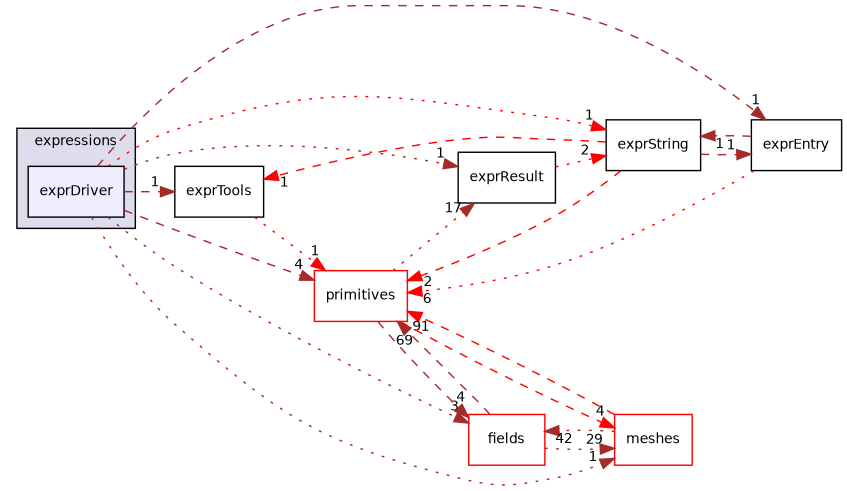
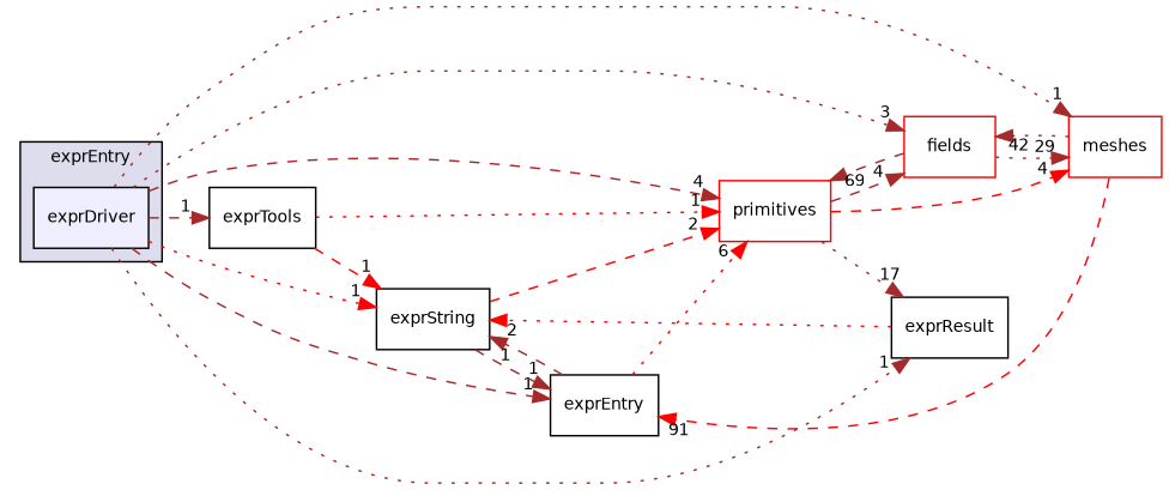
  digraph {
    compound=true
    rankdir=LR
    node [fontname=Helvetica fontsize=10 shape=box]
    edge [color=brown headlabel=1 labeldistance=1.5 labelfontname=Helvetica labelfontsize=10 style=dashed]
    n1 [fillcolor="#eeeeff" label=exprDriver pencolor=black style=filled]
    n2 [label=exprTools]
    n3 [color=red label=fields]
    n4 [label=exprResult]
    n5 [label=exprString]
    n6 [color=red label=meshes]
    n7 [label=exprEntry]
    n8 [color=red label=primitives]
    subgraph cluster_1 {
      bgcolor="#ddddee"
      fontname=Helvetica
      fontsize=10
-     label=expressions
+     label=exprEntry
      pencolor=black
      n1
    }
    n1 -> n2
    n1 -> n3 [headlabel=3 style=dotted]
    n1 -> n4 [style=dotted]
    n1 -> n5 [color=red style=dotted]
    n1 -> n6 [style=dotted]
    n1 -> n7
    n1 -> n8 [headlabel=4]
-   n5 -> n2 [color=red]
+   n2 -> n5 [color=red]
    n2 -> n8 [color=red style=dotted]
    n3 -> n6 [headlabel=29 style=dotted]
    n3 -> n8 [headlabel=69]
    n4 -> n5 [color=red headlabel=2 style=dotted]
    n5 -> n7
    n5 -> n8 [color=red headlabel=2]
    n6 -> n3 [headlabel=42 style=dotted]
-   n6 -> n8 [color=red headlabel=91]
+   n6 -> n7 [color=red headlabel=91]
    n7 -> n5
    n7 -> n8 [color=red headlabel=6 style=dotted]
    n8 -> n3 [headlabel=4]
    n8 -> n4 [headlabel=17 style=dotted]
    n8 -> n6 [color=red headlabel=4]
  }
